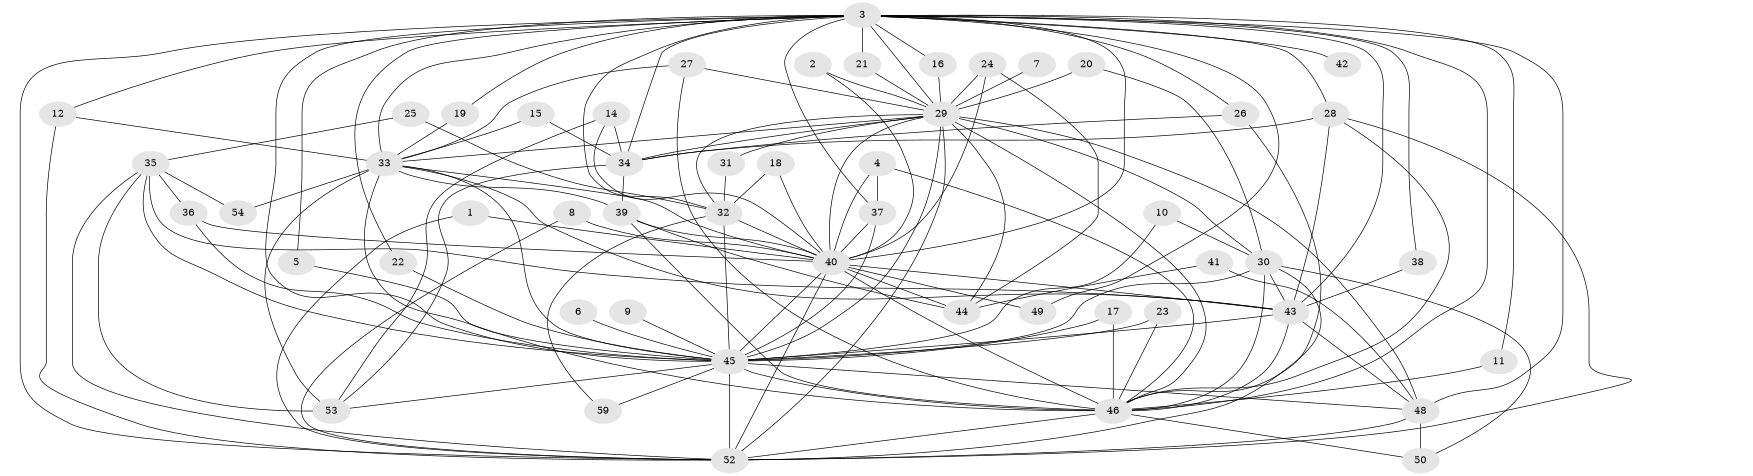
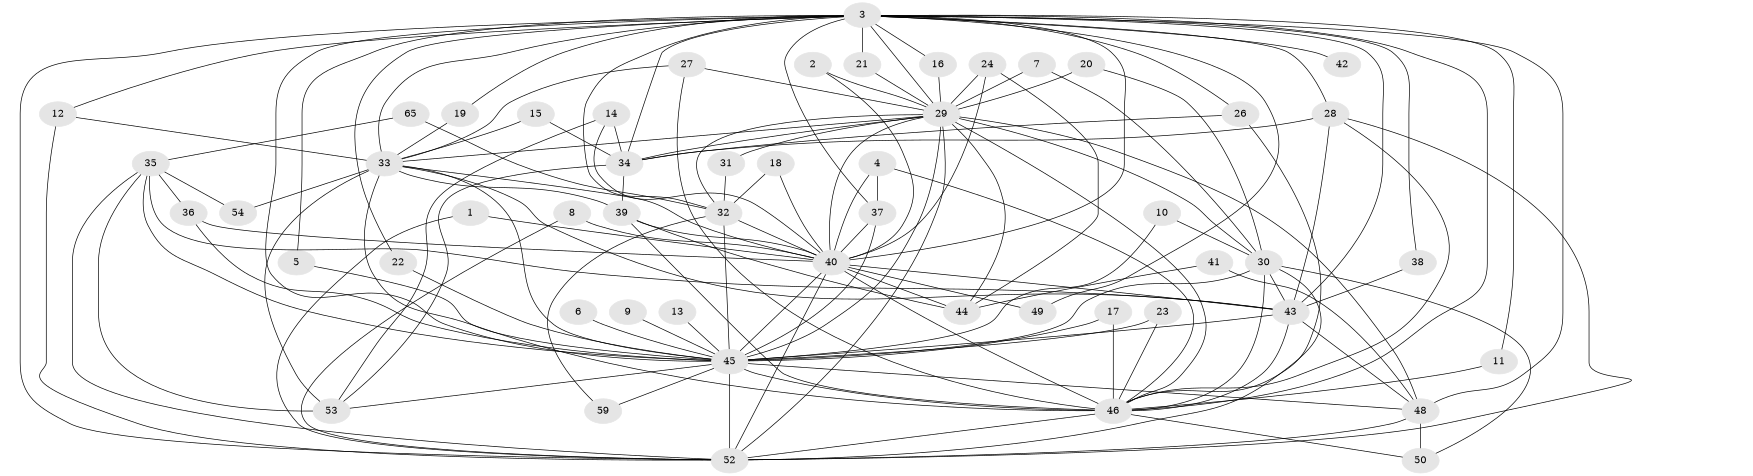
  graph {
    node [color=gray90 style=filled]
    edge [weight=1.0]
    1
    40
    52
    43
    45
    46
    49
    44
    2
    29
    32
    33
    34
    48
    30
    31
    3
    5
    11
    12
    16
    19
    21
    22
    26
    28
    37
    38
    42
    n30 [label=59]
    53
    39
    54
    50
    4
    6
    7
    8
    9
    10
+   13
    14
    15
    17
    18
    20
    23
    24
-   25
+   25 [label=65]
    35
    36
    27
    41
    1 -- 40
    1 -- 52
    40 -- 52 [weight=2.0]
    40 -- 43
    40 -- 45 [weight=7.0]
    40 -- 46 [weight=5.0]
    40 -- 49
    40 -- 44
    43 -- 45
    43 -- 46
    43 -- 48
    45 -- 52 [weight=2.0]
    45 -- 46 [weight=2.0]
    45 -- 48
    45 -- n30
    45 -- 53
    46 -- 52
    46 -- 50
    2 -- 40
    2 -- 29
    29 -- 40 [weight=2.0]
    29 -- 52
    29 -- 45 [weight=3.0]
    29 -- 46
    29 -- 44
    29 -- 32
    29 -- 33
    29 -- 34
    29 -- 48 [weight=2.0]
    29 -- 30
    29 -- 31
    32 -- 40
    32 -- 45
    32 -- n30
    33 -- 40 [weight=2.0]
    33 -- 43
    33 -- 45 [weight=2.0]
    33 -- 46 [weight=2.0]
    33 -- 53
    33 -- 39
    33 -- 54
    34 -- 53
    34 -- 39
    48 -- 52
    48 -- 50
    30 -- 52
    30 -- 43 [weight=2.0]
    30 -- 45 [weight=2.0]
    30 -- 46
    30 -- 50
    31 -- 32
    3 -- 40 [weight=4.0]
    3 -- 52 [weight=2.0]
    3 -- 43
    3 -- 45 [weight=5.0]
    3 -- 46 [weight=3.0]
    3 -- 49
    3 -- 29 [weight=2.0]
    3 -- 32 [weight=2.0]
    3 -- 33 [weight=4.0]
    3 -- 34
    3 -- 48
    3 -- 5
    3 -- 11
    3 -- 12
    3 -- 16
    3 -- 19
    3 -- 21
    3 -- 22
    3 -- 26
    3 -- 28
    3 -- 37
    3 -- 38
    3 -- 42 [weight=2.0]
    5 -- 45
    11 -- 46
    12 -- 52 [weight=3.0]
    12 -- 33
    16 -- 29
    19 -- 33
    21 -- 29
    22 -- 45
    26 -- 46
    26 -- 34
    28 -- 52
    28 -- 43
    28 -- 46
    28 -- 34
    37 -- 40 [weight=2.0]
    37 -- 45
    38 -- 43
    39 -- 40
    39 -- 46
    39 -- 44
    4 -- 40
    4 -- 46
    4 -- 37
    6 -- 45 [weight=2.0]
    7 -- 29
+   7 -- 30
    8 -- 40
    8 -- 52
    9 -- 45
    10 -- 45
    10 -- 30
+   13 -- 45
    14 -- 40
    14 -- 34
    14 -- 53
    15 -- 33
    15 -- 34
    17 -- 45
    17 -- 46
    18 -- 40
    18 -- 32
    20 -- 29
    20 -- 30
    23 -- 45
    23 -- 46
    24 -- 40
    24 -- 44
    24 -- 29
    25 -- 32
    25 -- 35
    35 -- 52
    35 -- 43
    35 -- 45
    35 -- 53
    35 -- 54
    35 -- 36
    36 -- 40
    36 -- 45
    27 -- 46
    27 -- 29
    27 -- 33
    41 -- 44
    41 -- 48
  }
